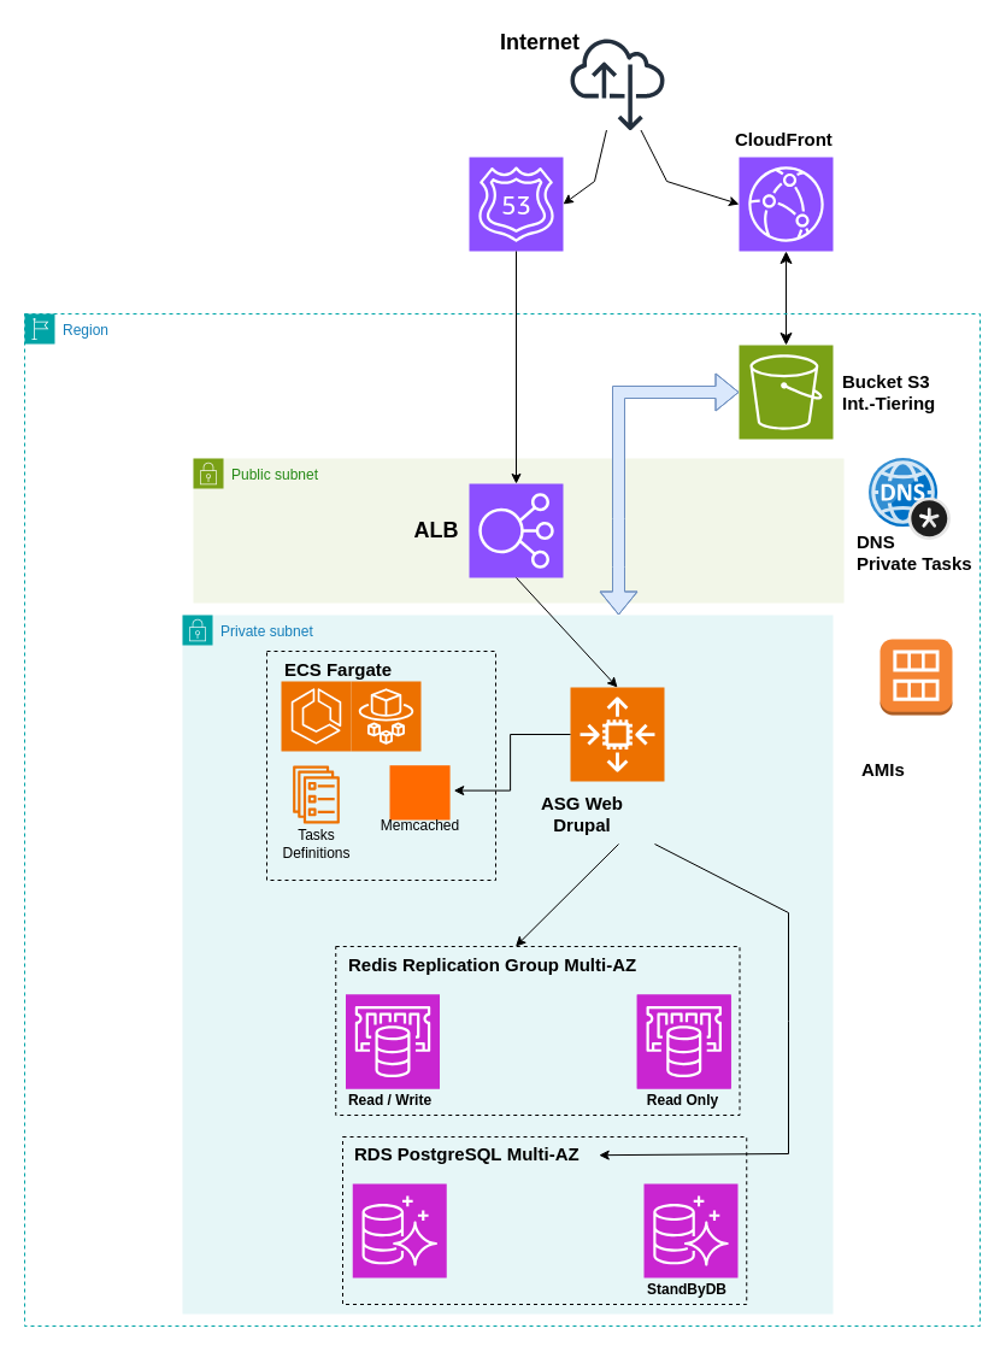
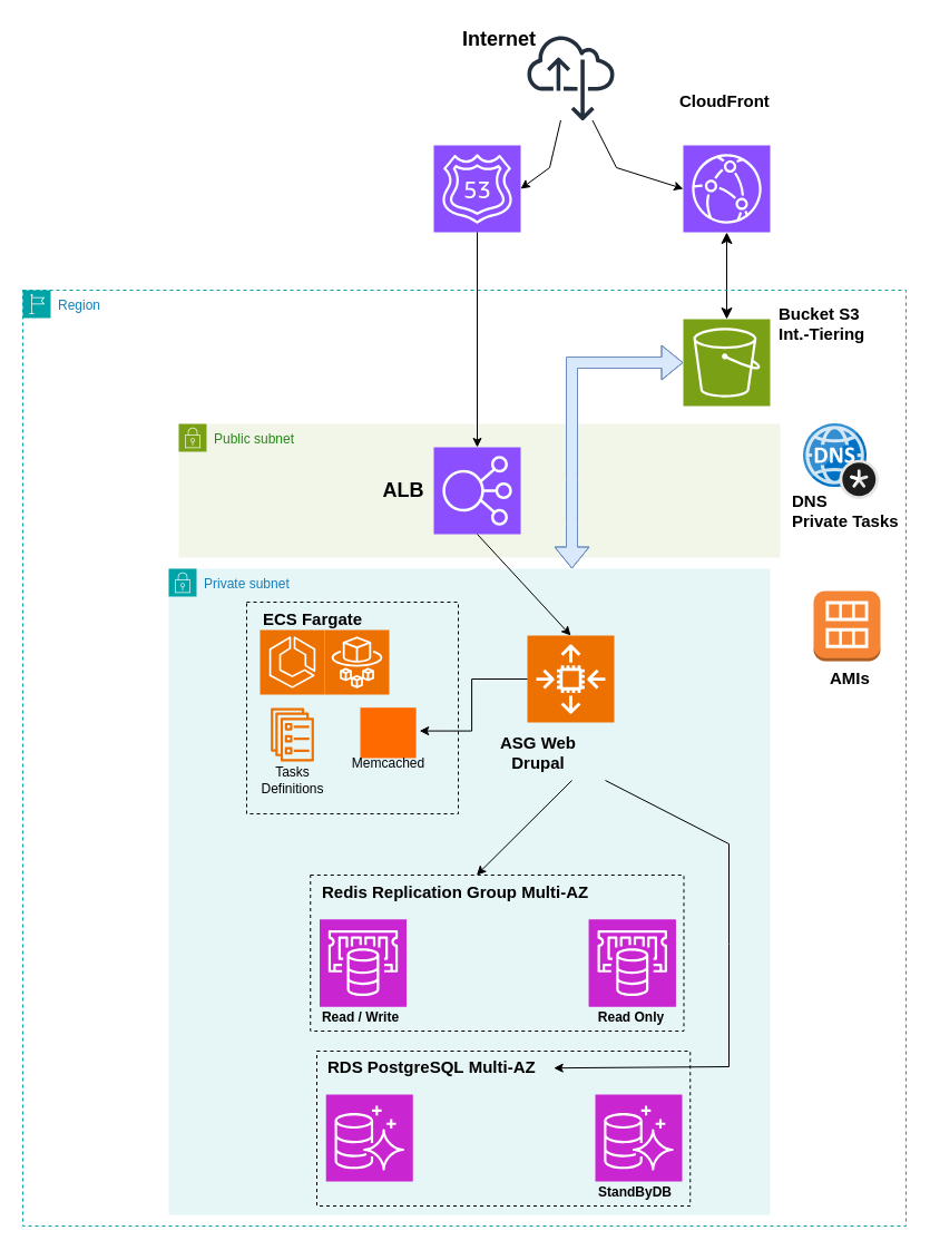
  <mxCell id="0" />
  <mxCell id="1" parent="0" />
  <mxCell id="2" value="" style="edgeStyle=none;rounded=0;orthogonalLoop=1;jettySize=auto;html=1;entryX=0;entryY=0.5;entryDx=0;entryDy=0;entryPerimeter=0;" edge="1" parent="1" source="3" target="6"><mxGeometry relative="1" as="geometry"><Array as="points"><mxPoint x="553" y="150" /></Array></mxGeometry></mxCell>
  <mxCell id="3" value="" style="sketch=0;outlineConnect=0;fontColor=#232F3E;gradientColor=none;fillColor=#232F3D;strokeColor=none;dashed=0;verticalLabelPosition=bottom;verticalAlign=top;align=center;html=1;fontSize=12;fontStyle=0;aspect=fixed;pointerEvents=1;shape=mxgraph.aws4.internet_alt22;" vertex="1" parent="1"><mxGeometry x="473" y="30" width="78" height="78" as="geometry" /></mxCell>
  <mxCell id="4" value="" style="edgeStyle=none;rounded=0;orthogonalLoop=1;jettySize=auto;html=1;entryX=1;entryY=0.5;entryDx=0;entryDy=0;entryPerimeter=0;" edge="1" parent="1" source="3" target="5"><mxGeometry relative="1" as="geometry"><mxPoint x="463" y="120" as="sourcePoint" /><mxPoint x="433" y="150" as="targetPoint" /><Array as="points"><mxPoint x="493" y="150" /></Array></mxGeometry></mxCell>
  <mxCell id="5" value="" style="sketch=0;points=[[0,0,0],[0.25,0,0],[0.5,0,0],[0.75,0,0],[1,0,0],[0,1,0],[0.25,1,0],[0.5,1,0],[0.75,1,0],[1,1,0],[0,0.25,0],[0,0.5,0],[0,0.75,0],[1,0.25,0],[1,0.5,0],[1,0.75,0]];outlineConnect=0;fontColor=#232F3E;fillColor=#8C4FFF;strokeColor=#ffffff;dashed=0;verticalLabelPosition=bottom;verticalAlign=top;align=center;html=1;fontSize=12;fontStyle=0;aspect=fixed;shape=mxgraph.aws4.resourceIcon;resIcon=mxgraph.aws4.route_53;" vertex="1" parent="1"><mxGeometry x="389" y="130" width="78" height="78" as="geometry" /></mxCell>
  <mxCell id="6" value="" style="sketch=0;points=[[0,0,0],[0.25,0,0],[0.5,0,0],[0.75,0,0],[1,0,0],[0,1,0],[0.25,1,0],[0.5,1,0],[0.75,1,0],[1,1,0],[0,0.25,0],[0,0.5,0],[0,0.75,0],[1,0.25,0],[1,0.5,0],[1,0.75,0]];outlineConnect=0;fontColor=#232F3E;fillColor=#8C4FFF;strokeColor=#ffffff;dashed=0;verticalLabelPosition=bottom;verticalAlign=top;align=center;html=1;fontSize=12;fontStyle=0;aspect=fixed;shape=mxgraph.aws4.resourceIcon;resIcon=mxgraph.aws4.cloudfront;" vertex="1" parent="1"><mxGeometry x="613" y="130" width="78" height="78" as="geometry" /></mxCell>
  <mxCell id="7" value="" style="edgeStyle=none;orthogonalLoop=1;jettySize=auto;html=1;endArrow=classic;startArrow=classic;endSize=8;startSize=8;rounded=0;entryX=0.5;entryY=0;entryDx=0;entryDy=0;entryPerimeter=0;startFill=1;endFill=1;exitX=0.5;exitY=1;exitDx=0;exitDy=0;exitPerimeter=0;" edge="1" parent="1" source="6" target="14"><mxGeometry width="100" relative="1" as="geometry"><mxPoint x="683" y="210" as="sourcePoint" /><mxPoint x="763" y="150" as="targetPoint" /><Array as="points" /></mxGeometry></mxCell>
  <mxCell id="8" value="&lt;span style=&quot;font-size: 18px;&quot;&gt;&lt;b&gt;Internet&lt;/b&gt;&lt;/span&gt;" style="text;strokeColor=none;align=center;fillColor=none;html=1;verticalAlign=middle;whiteSpace=wrap;rounded=0;" vertex="1" parent="1"><mxGeometry x="373" y="20" width="150" height="30" as="geometry" /></mxCell>
- <mxCell id="9" value="&lt;span style=&quot;font-size: 15px;&quot;&gt;&lt;b&gt;CloudFront&lt;/b&gt;&lt;/span&gt;" style="text;strokeColor=none;align=left;fillColor=none;html=1;verticalAlign=middle;whiteSpace=wrap;rounded=0;" vertex="1" parent="1"><mxGeometry x="608" y="100" width="90" height="30" as="geometry" /></mxCell>
+ <mxCell id="9" value="&lt;span style=&quot;font-size: 15px;&quot;&gt;&lt;b&gt;CloudFront&lt;/b&gt;&lt;/span&gt;" style="text;strokeColor=none;align=left;fillColor=none;html=1;verticalAlign=middle;whiteSpace=wrap;rounded=0;" vertex="1" parent="1"><mxGeometry x="608" y="75" width="90" height="30" as="geometry" /></mxCell>
  <mxCell id="10" value="Region" style="points=[[0,0],[0.25,0],[0.5,0],[0.75,0],[1,0],[1,0.25],[1,0.5],[1,0.75],[1,1],[0.75,1],[0.5,1],[0.25,1],[0,1],[0,0.75],[0,0.5],[0,0.25]];outlineConnect=0;gradientColor=none;html=1;whiteSpace=wrap;fontSize=12;fontStyle=0;container=1;pointerEvents=0;collapsible=0;recursiveResize=0;shape=mxgraph.aws4.group;grIcon=mxgraph.aws4.group_region;strokeColor=#00A4A6;fillColor=none;verticalAlign=top;align=left;spacingLeft=30;fontColor=#147EBA;dashed=1;" vertex="1" parent="1"><mxGeometry x="20" y="260" width="793" height="840" as="geometry" /></mxCell>
  <mxCell id="11" value="Public subnet" style="points=[[0,0],[0.25,0],[0.5,0],[0.75,0],[1,0],[1,0.25],[1,0.5],[1,0.75],[1,1],[0.75,1],[0.5,1],[0.25,1],[0,1],[0,0.75],[0,0.5],[0,0.25]];outlineConnect=0;gradientColor=none;html=1;whiteSpace=wrap;fontSize=12;fontStyle=0;container=1;pointerEvents=0;collapsible=0;recursiveResize=0;shape=mxgraph.aws4.group;grIcon=mxgraph.aws4.group_security_group;grStroke=0;strokeColor=#7AA116;fillColor=#F2F6E8;verticalAlign=top;align=left;spacingLeft=30;fontColor=#248814;dashed=0;" vertex="1" parent="10"><mxGeometry x="140" y="120" width="540" height="120" as="geometry" /></mxCell>
  <mxCell id="12" value="" style="sketch=0;points=[[0,0,0],[0.25,0,0],[0.5,0,0],[0.75,0,0],[1,0,0],[0,1,0],[0.25,1,0],[0.5,1,0],[0.75,1,0],[1,1,0],[0,0.25,0],[0,0.5,0],[0,0.75,0],[1,0.25,0],[1,0.5,0],[1,0.75,0]];outlineConnect=0;fontColor=#232F3E;fillColor=#8C4FFF;strokeColor=#ffffff;dashed=0;verticalLabelPosition=bottom;verticalAlign=top;align=center;html=1;fontSize=12;fontStyle=0;aspect=fixed;shape=mxgraph.aws4.resourceIcon;resIcon=mxgraph.aws4.elastic_load_balancing;" vertex="1" parent="11"><mxGeometry x="229" y="21" width="78" height="78" as="geometry" /></mxCell>
  <mxCell id="13" value="&lt;span style=&quot;font-size: 18px;&quot;&gt;&lt;b&gt;ALB&lt;/b&gt;&lt;/span&gt;" style="text;strokeColor=none;align=center;fillColor=none;html=1;verticalAlign=middle;whiteSpace=wrap;rounded=0;" vertex="1" parent="11"><mxGeometry x="127.25" y="45" width="150" height="30" as="geometry" /></mxCell>
  <mxCell id="14" value="" style="sketch=0;points=[[0,0,0],[0.25,0,0],[0.5,0,0],[0.75,0,0],[1,0,0],[0,1,0],[0.25,1,0],[0.5,1,0],[0.75,1,0],[1,1,0],[0,0.25,0],[0,0.5,0],[0,0.75,0],[1,0.25,0],[1,0.5,0],[1,0.75,0]];outlineConnect=0;fontColor=#232F3E;fillColor=#7AA116;strokeColor=#ffffff;dashed=0;verticalLabelPosition=bottom;verticalAlign=top;align=center;html=1;fontSize=12;fontStyle=0;aspect=fixed;shape=mxgraph.aws4.resourceIcon;resIcon=mxgraph.aws4.s3;" vertex="1" parent="10"><mxGeometry x="593" y="26" width="78" height="78" as="geometry" /></mxCell>
- <mxCell id="15" value="&lt;b style=&quot;&quot;&gt;&lt;font style=&quot;font-size: 15px;&quot;&gt;Bucket S3&lt;/font&gt;&lt;/b&gt;&lt;div&gt;&lt;b style=&quot;background-color: transparent; color: light-dark(rgb(0, 0, 0), rgb(255, 255, 255));&quot;&gt;&lt;font style=&quot;font-size: 15px;&quot;&gt;Int.-Tiering&lt;/font&gt;&lt;/b&gt;&lt;/div&gt;" style="text;strokeColor=none;align=left;fillColor=none;html=1;verticalAlign=middle;whiteSpace=wrap;rounded=0;" vertex="1" parent="10"><mxGeometry x="677" y="50" width="84" height="30" as="geometry" /></mxCell>
+ <mxCell id="15" value="&lt;b style=&quot;&quot;&gt;&lt;font style=&quot;font-size: 15px;&quot;&gt;Bucket S3&lt;/font&gt;&lt;/b&gt;&lt;div&gt;&lt;b style=&quot;background-color: transparent; color: light-dark(rgb(0, 0, 0), rgb(255, 255, 255));&quot;&gt;&lt;font style=&quot;font-size: 15px;&quot;&gt;Int.-Tiering&lt;/font&gt;&lt;/b&gt;&lt;/div&gt;" style="text;strokeColor=none;align=left;fillColor=none;html=1;verticalAlign=middle;whiteSpace=wrap;rounded=0;" vertex="1" parent="10"><mxGeometry x="677" y="15" width="84" height="30" as="geometry" /></mxCell>
  <mxCell id="16" value="" style="shape=flexArrow;endArrow=classic;startArrow=classic;html=1;rounded=0;fillColor=#dae8fc;strokeColor=#6c8ebf;" edge="1" parent="10"><mxGeometry width="100" height="100" relative="1" as="geometry"><mxPoint x="493" y="250" as="sourcePoint" /><mxPoint x="593.0" y="65" as="targetPoint" /><Array as="points"><mxPoint x="493" y="210" /><mxPoint x="493" y="170" /><mxPoint x="493" y="65" /></Array></mxGeometry></mxCell>
  <mxCell id="17" value="" style="outlineConnect=0;dashed=0;verticalLabelPosition=bottom;verticalAlign=top;align=center;html=1;shape=mxgraph.aws3.ami;fillColor=#F58534;gradientColor=none;" vertex="1" parent="10"><mxGeometry x="710" y="270" width="60" height="63" as="geometry" /></mxCell>
- <mxCell id="18" value="&lt;b&gt;&lt;font style=&quot;font-size: 15px;&quot;&gt;AMIs&lt;/font&gt;&lt;/b&gt;" style="text;whiteSpace=wrap;html=1;" vertex="1" parent="10"><mxGeometry x="693" y="363" width="60" height="30" as="geometry" /></mxCell>
+ <mxCell id="18" value="&lt;b&gt;&lt;font style=&quot;font-size: 15px;&quot;&gt;AMIs&lt;/font&gt;&lt;/b&gt;" style="text;whiteSpace=wrap;html=1;" vertex="1" parent="10"><mxGeometry x="723" y="333" width="60" height="30" as="geometry" /></mxCell>
  <mxCell id="19" value="" style="image;sketch=0;aspect=fixed;html=1;points=[];align=center;fontSize=12;image=img/lib/mscae/DNS_Private_Zones.svg;" vertex="1" parent="10"><mxGeometry x="701" y="120" width="68" height="68" as="geometry" /></mxCell>
  <mxCell id="20" value="&lt;b&gt;&lt;font style=&quot;font-size: 15px;&quot;&gt;DNS&lt;/font&gt;&lt;/b&gt;&lt;div&gt;&lt;b&gt;&lt;font style=&quot;font-size: 15px;&quot;&gt;Private Tasks&lt;/font&gt;&lt;/b&gt;&lt;/div&gt;" style="text;whiteSpace=wrap;html=1;" vertex="1" parent="10"><mxGeometry x="689" y="174" width="102" height="46" as="geometry" /></mxCell>
  <mxCell id="21" style="edgeStyle=none;rounded=0;orthogonalLoop=1;jettySize=auto;html=1;exitX=0.25;exitY=1;exitDx=0;exitDy=0;" edge="1" parent="10" source="20" target="20"><mxGeometry relative="1" as="geometry" /></mxCell>
  <mxCell id="22" value="Private subnet" style="points=[[0,0],[0.25,0],[0.5,0],[0.75,0],[1,0],[1,0.25],[1,0.5],[1,0.75],[1,1],[0.75,1],[0.5,1],[0.25,1],[0,1],[0,0.75],[0,0.5],[0,0.25]];outlineConnect=0;gradientColor=none;html=1;whiteSpace=wrap;fontSize=12;fontStyle=0;container=1;pointerEvents=0;collapsible=0;recursiveResize=0;shape=mxgraph.aws4.group;grIcon=mxgraph.aws4.group_security_group;grStroke=0;strokeColor=#00A4A6;fillColor=#E6F6F7;verticalAlign=top;align=left;spacingLeft=30;fontColor=#147EBA;dashed=0;" vertex="1" parent="10"><mxGeometry x="131" y="250" width="540" height="580" as="geometry" /></mxCell>
  <mxCell id="23" value="" style="sketch=0;points=[[0,0,0],[0.25,0,0],[0.5,0,0],[0.75,0,0],[1,0,0],[0,1,0],[0.25,1,0],[0.5,1,0],[0.75,1,0],[1,1,0],[0,0.25,0],[0,0.5,0],[0,0.75,0],[1,0.25,0],[1,0.5,0],[1,0.75,0]];outlineConnect=0;fontColor=#232F3E;fillColor=#ED7100;strokeColor=#ffffff;dashed=0;verticalLabelPosition=bottom;verticalAlign=top;align=center;html=1;fontSize=12;fontStyle=0;aspect=fixed;shape=mxgraph.aws4.resourceIcon;resIcon=mxgraph.aws4.auto_scaling2;" vertex="1" parent="22"><mxGeometry x="322" y="60" width="78" height="78" as="geometry" /></mxCell>
  <mxCell id="24" value="" style="sketch=0;points=[[0,0,0],[0.25,0,0],[0.5,0,0],[0.75,0,0],[1,0,0],[0,1,0],[0.25,1,0],[0.5,1,0],[0.75,1,0],[1,1,0],[0,0.25,0],[0,0.5,0],[0,0.75,0],[1,0.25,0],[1,0.5,0],[1,0.75,0]];outlineConnect=0;fontColor=#232F3E;fillColor=#ED7100;strokeColor=#ffffff;dashed=0;verticalLabelPosition=bottom;verticalAlign=top;align=center;html=1;fontSize=12;fontStyle=0;aspect=fixed;shape=mxgraph.aws4.resourceIcon;resIcon=mxgraph.aws4.ecs;" vertex="1" parent="22"><mxGeometry x="82" y="55" width="58" height="58" as="geometry" /></mxCell>
  <mxCell id="25" value="" style="sketch=0;points=[[0,0,0],[0.25,0,0],[0.5,0,0],[0.75,0,0],[1,0,0],[0,1,0],[0.25,1,0],[0.5,1,0],[0.75,1,0],[1,1,0],[0,0.25,0],[0,0.5,0],[0,0.75,0],[1,0.25,0],[1,0.5,0],[1,0.75,0]];outlineConnect=0;fontColor=#232F3E;fillColor=#ED7100;strokeColor=#ffffff;dashed=0;verticalLabelPosition=bottom;verticalAlign=top;align=center;html=1;fontSize=12;fontStyle=0;aspect=fixed;shape=mxgraph.aws4.resourceIcon;resIcon=mxgraph.aws4.fargate;" vertex="1" parent="22"><mxGeometry x="140" y="55" width="58" height="58" as="geometry" /></mxCell>
  <mxCell id="26" value="" style="sketch=0;outlineConnect=0;fontColor=#232F3E;gradientColor=none;fillColor=#ED7100;strokeColor=none;dashed=0;verticalLabelPosition=bottom;verticalAlign=top;align=center;html=1;fontSize=12;fontStyle=0;aspect=fixed;pointerEvents=1;shape=mxgraph.aws4.ecs_service;" vertex="1" parent="22"><mxGeometry x="91.5" y="125" width="39" height="48" as="geometry" /></mxCell>
  <mxCell id="27" value="&lt;b style=&quot;&quot;&gt;&lt;font style=&quot;font-size: 15px;&quot;&gt;ECS Fargate&lt;/font&gt;&lt;/b&gt;" style="text;strokeColor=none;align=center;fillColor=none;html=1;verticalAlign=middle;whiteSpace=wrap;rounded=0;" vertex="1" parent="22"><mxGeometry x="73" y="30" width="113" height="30" as="geometry" /></mxCell>
  <mxCell id="28" value="Tasks&lt;div&gt;Definitions&lt;/div&gt;" style="text;html=1;align=center;verticalAlign=middle;resizable=0;points=[];autosize=1;strokeColor=none;fillColor=none;" vertex="1" parent="22"><mxGeometry x="71" y="170" width="80" height="40" as="geometry" /></mxCell>
  <mxCell id="29" style="edgeStyle=none;rounded=0;orthogonalLoop=1;jettySize=auto;html=1;" edge="1" parent="22"><mxGeometry relative="1" as="geometry"><mxPoint x="392" y="190" as="sourcePoint" /><mxPoint x="345.75" y="448.199" as="targetPoint" /><Array as="points"><mxPoint x="503" y="247" /><mxPoint x="503" y="337" /><mxPoint x="503" y="447" /></Array></mxGeometry></mxCell>
  <mxCell id="30" value="&lt;font style=&quot;font-size: 15px;&quot;&gt;&lt;b style=&quot;&quot;&gt;ASG&amp;nbsp;&lt;/b&gt;&lt;b style=&quot;background-color: transparent; color: light-dark(rgb(0, 0, 0), rgb(255, 255, 255));&quot;&gt;Web Drupal&lt;/b&gt;&lt;/font&gt;" style="text;strokeColor=none;align=center;fillColor=none;html=1;verticalAlign=middle;whiteSpace=wrap;rounded=0;" vertex="1" parent="22"><mxGeometry x="277" y="150" width="109.5" height="30" as="geometry" /></mxCell>
  <mxCell id="31" value="" style="group" connectable="0" vertex="1" parent="22"><mxGeometry x="133" y="432" width="335.25" height="140" as="geometry" /></mxCell>
  <mxCell id="32" value="" style="whiteSpace=wrap;html=1;fillColor=none;dashed=1;" vertex="1" parent="31"><mxGeometry y="1" width="335.25" height="139" as="geometry" /></mxCell>
  <mxCell id="33" value="" style="sketch=0;points=[[0,0,0],[0.25,0,0],[0.5,0,0],[0.75,0,0],[1,0,0],[0,1,0],[0.25,1,0],[0.5,1,0],[0.75,1,0],[1,1,0],[0,0.25,0],[0,0.5,0],[0,0.75,0],[1,0.25,0],[1,0.5,0],[1,0.75,0]];outlineConnect=0;fontColor=#232F3E;fillColor=#C925D1;strokeColor=#ffffff;dashed=0;verticalLabelPosition=bottom;verticalAlign=top;align=center;html=1;fontSize=12;fontStyle=0;aspect=fixed;shape=mxgraph.aws4.resourceIcon;resIcon=mxgraph.aws4.aurora;" vertex="1" parent="31"><mxGeometry x="8.25" y="40" width="78" height="78" as="geometry" /></mxCell>
  <mxCell id="34" value="" style="sketch=0;points=[[0,0,0],[0.25,0,0],[0.5,0,0],[0.75,0,0],[1,0,0],[0,1,0],[0.25,1,0],[0.5,1,0],[0.75,1,0],[1,1,0],[0,0.25,0],[0,0.5,0],[0,0.75,0],[1,0.25,0],[1,0.5,0],[1,0.75,0]];outlineConnect=0;fontColor=#232F3E;fillColor=#C925D1;strokeColor=#ffffff;dashed=0;verticalLabelPosition=bottom;verticalAlign=top;align=center;html=1;fontSize=12;fontStyle=0;aspect=fixed;shape=mxgraph.aws4.resourceIcon;resIcon=mxgraph.aws4.aurora;" vertex="1" parent="31"><mxGeometry x="250" y="40" width="78" height="78" as="geometry" /></mxCell>
  <mxCell id="35" value="&lt;b&gt;&lt;font style=&quot;font-size: 15px;&quot;&gt;RDS PostgreSQL&amp;nbsp;&lt;/font&gt;&lt;/b&gt;&lt;b style=&quot;background-color: transparent; color: light-dark(rgb(0, 0, 0), rgb(255, 255, 255));&quot;&gt;&lt;font style=&quot;font-size: 15px;&quot;&gt;Multi-AZ&lt;/font&gt;&lt;/b&gt;" style="text;whiteSpace=wrap;html=1;" vertex="1" parent="31"><mxGeometry x="8.25" width="210.25" height="40" as="geometry" /></mxCell>
  <mxCell id="36" value="&lt;b&gt;StandByDB&lt;/b&gt;" style="text;whiteSpace=wrap;html=1;" vertex="1" parent="31"><mxGeometry x="251" y="114" width="77" height="30" as="geometry" /></mxCell>
  <mxCell id="37" value="" style="group" connectable="0" vertex="1" parent="22"><mxGeometry x="127.25" y="275" width="335.25" height="140" as="geometry" /></mxCell>
  <mxCell id="38" value="" style="whiteSpace=wrap;html=1;fillColor=none;dashed=1;" vertex="1" parent="37"><mxGeometry width="335.25" height="140" as="geometry" /></mxCell>
  <mxCell id="39" value="" style="sketch=0;points=[[0,0,0],[0.25,0,0],[0.5,0,0],[0.75,0,0],[1,0,0],[0,1,0],[0.25,1,0],[0.5,1,0],[0.75,1,0],[1,1,0],[0,0.25,0],[0,0.5,0],[0,0.75,0],[1,0.25,0],[1,0.5,0],[1,0.75,0]];outlineConnect=0;fontColor=#232F3E;fillColor=#C925D1;strokeColor=#ffffff;dashed=0;verticalLabelPosition=bottom;verticalAlign=top;align=center;html=1;fontSize=12;fontStyle=0;aspect=fixed;shape=mxgraph.aws4.resourceIcon;resIcon=mxgraph.aws4.aurora;" vertex="1" parent="37"><mxGeometry x="8.25" y="40" width="78" height="78" as="geometry" /></mxCell>
  <mxCell id="40" value="" style="sketch=0;points=[[0,0,0],[0.25,0,0],[0.5,0,0],[0.75,0,0],[1,0,0],[0,1,0],[0.25,1,0],[0.5,1,0],[0.75,1,0],[1,1,0],[0,0.25,0],[0,0.5,0],[0,0.75,0],[1,0.25,0],[1,0.5,0],[1,0.75,0]];outlineConnect=0;fontColor=#232F3E;fillColor=#C925D1;strokeColor=#ffffff;dashed=0;verticalLabelPosition=bottom;verticalAlign=top;align=center;html=1;fontSize=12;fontStyle=0;aspect=fixed;shape=mxgraph.aws4.resourceIcon;resIcon=mxgraph.aws4.aurora;" vertex="1" parent="37"><mxGeometry x="250" y="40" width="78" height="78" as="geometry" /></mxCell>
  <mxCell id="41" value="&lt;b&gt;&lt;font style=&quot;font-size: 15px;&quot;&gt;Redis Replication Group&amp;nbsp;&lt;/font&gt;&lt;/b&gt;&lt;b style=&quot;background-color: transparent; color: light-dark(rgb(0, 0, 0), rgb(255, 255, 255));&quot;&gt;&lt;font style=&quot;font-size: 15px;&quot;&gt;Multi-AZ&lt;/font&gt;&lt;/b&gt;" style="text;whiteSpace=wrap;html=1;" vertex="1" parent="37"><mxGeometry x="8.25" width="241.75" height="40" as="geometry" /></mxCell>
  <mxCell id="42" value="" style="sketch=0;points=[[0,0,0],[0.25,0,0],[0.5,0,0],[0.75,0,0],[1,0,0],[0,1,0],[0.25,1,0],[0.5,1,0],[0.75,1,0],[1,1,0],[0,0.25,0],[0,0.5,0],[0,0.75,0],[1,0.25,0],[1,0.5,0],[1,0.75,0]];outlineConnect=0;fontColor=#232F3E;fillColor=#C925D1;strokeColor=#ffffff;dashed=0;verticalLabelPosition=bottom;verticalAlign=top;align=center;html=1;fontSize=12;fontStyle=0;aspect=fixed;shape=mxgraph.aws4.resourceIcon;resIcon=mxgraph.aws4.elasticache;" vertex="1" parent="37"><mxGeometry x="8.25" y="40" width="78" height="78" as="geometry" /></mxCell>
  <mxCell id="43" value="" style="sketch=0;points=[[0,0,0],[0.25,0,0],[0.5,0,0],[0.75,0,0],[1,0,0],[0,1,0],[0.25,1,0],[0.5,1,0],[0.75,1,0],[1,1,0],[0,0.25,0],[0,0.5,0],[0,0.75,0],[1,0.25,0],[1,0.5,0],[1,0.75,0]];outlineConnect=0;fontColor=#232F3E;fillColor=#C925D1;strokeColor=#ffffff;dashed=0;verticalLabelPosition=bottom;verticalAlign=top;align=center;html=1;fontSize=12;fontStyle=0;aspect=fixed;shape=mxgraph.aws4.resourceIcon;resIcon=mxgraph.aws4.elasticache;" vertex="1" parent="37"><mxGeometry x="250" y="40" width="78" height="78" as="geometry" /></mxCell>
  <mxCell id="44" value="&lt;b&gt;Read / Write&lt;/b&gt;" style="text;html=1;align=center;verticalAlign=middle;resizable=0;points=[];autosize=1;strokeColor=none;fillColor=none;" vertex="1" parent="37"><mxGeometry y="113" width="90" height="30" as="geometry" /></mxCell>
  <mxCell id="45" value="&lt;b&gt;Read Only&lt;/b&gt;" style="text;html=1;align=center;verticalAlign=middle;resizable=0;points=[];autosize=1;strokeColor=none;fillColor=none;" vertex="1" parent="37"><mxGeometry x="248" y="113" width="80" height="30" as="geometry" /></mxCell>
  <mxCell id="46" style="edgeStyle=none;rounded=0;orthogonalLoop=1;jettySize=auto;html=1;" edge="1" parent="22" target="41"><mxGeometry relative="1" as="geometry"><mxPoint x="362" y="190" as="sourcePoint" /><mxPoint x="343" y="270" as="targetPoint" /></mxGeometry></mxCell>
  <mxCell id="47" value="" style="points=[];aspect=fixed;html=1;align=center;shadow=0;dashed=0;fillColor=#FF6A00;strokeColor=none;shape=mxgraph.alibaba_cloud.memcache;" vertex="1" parent="22"><mxGeometry x="172.0" y="124.7" width="50.1" height="45.3" as="geometry" /></mxCell>
  <mxCell id="48" value="Memcached" style="text;html=1;align=center;verticalAlign=middle;resizable=0;points=[];autosize=1;strokeColor=none;fillColor=none;" vertex="1" parent="22"><mxGeometry x="152.05" y="160" width="90" height="30" as="geometry" /></mxCell>
  <mxCell id="49" style="edgeStyle=orthogonalEdgeStyle;rounded=0;orthogonalLoop=1;jettySize=auto;html=1;exitX=0;exitY=0.5;exitDx=0;exitDy=0;exitPerimeter=0;entryX=1.062;entryY=0.461;entryDx=0;entryDy=0;entryPerimeter=0;" edge="1" parent="22" source="23" target="47"><mxGeometry relative="1" as="geometry" /></mxCell>
  <mxCell id="50" value="" style="whiteSpace=wrap;html=1;fillColor=none;dashed=1;" vertex="1" parent="22"><mxGeometry x="70" y="30" width="190" height="190" as="geometry" /></mxCell>
  <mxCell id="51" style="edgeStyle=none;rounded=0;orthogonalLoop=1;jettySize=auto;html=1;exitX=0.5;exitY=1;exitDx=0;exitDy=0;exitPerimeter=0;entryX=0.5;entryY=0;entryDx=0;entryDy=0;entryPerimeter=0;" edge="1" parent="10" source="12" target="23"><mxGeometry relative="1" as="geometry"><mxPoint x="543" y="330" as="targetPoint" /></mxGeometry></mxCell>
  <mxCell id="52" value="" style="edgeStyle=none;rounded=0;orthogonalLoop=1;jettySize=auto;html=1;endArrow=none;endFill=1;startFill=1;startArrow=classic;" edge="1" parent="1" source="12" target="5"><mxGeometry relative="1" as="geometry"><mxPoint x="415" y="292" as="targetPoint" /></mxGeometry></mxCell>
